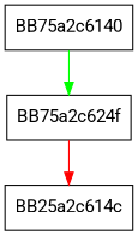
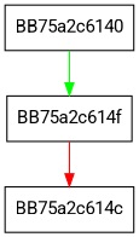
  digraph {
    fontname=Roboto
    splines=ortho
    node [fontname=Roboto shape=box]
    edge [fontname=Roboto]
    BB75a2c6140
-   BB75a2c614f [label=BB75a2c624f]
-   BB75a2c614c [label=BB25a2c614c]
+   BB75a2c614f
+   BB75a2c614c
    BB75a2c6140 -> BB75a2c614f [color=green]
    BB75a2c614f -> BB75a2c614c [color=red]
  }
